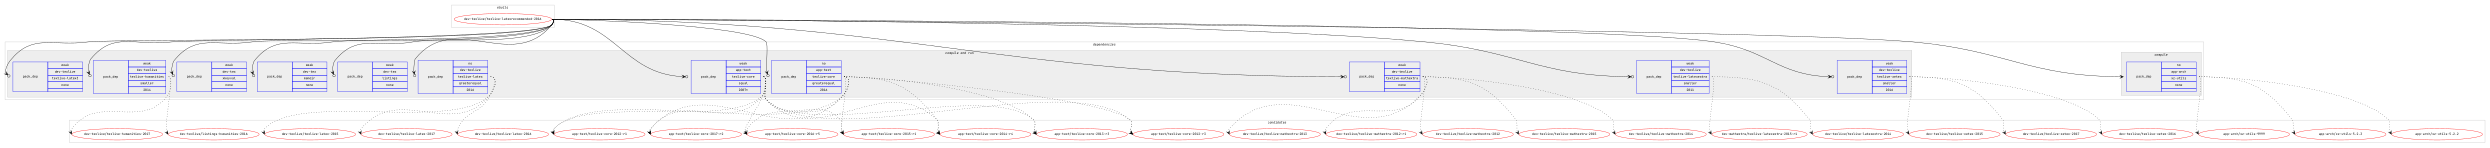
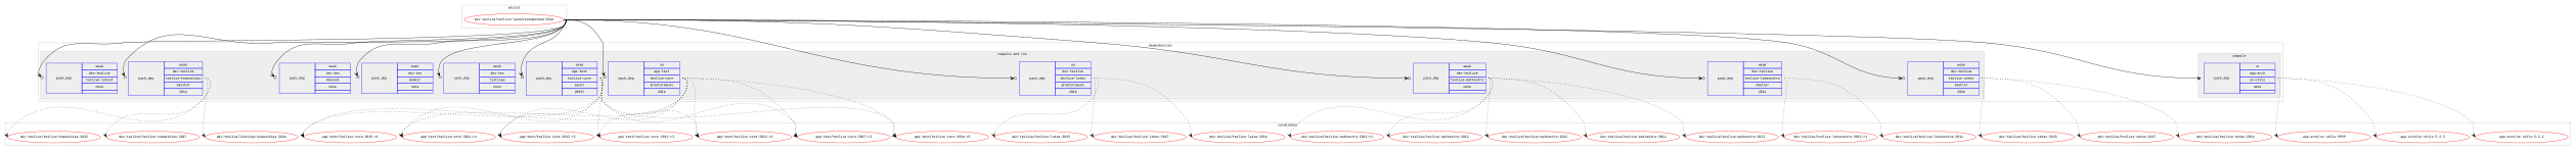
  digraph {
    compound=true
    concentrate=true
    fontname="JetBrains Mono"
    fontsize=10
    newrank=true
    rankdir=TB
    ranksep=1.5
    node [color=red fontname="JetBrains Mono" fontsize=10]
    edge [arrowhead=vee fontname="JetBrains Mono" headport=w style=dotted tailport=e weight=100]
    n1 [label="dev-texlive/texlive-latexrecommended-2016" width=4]
    n2 [color=blue label=<<TABLE BORDER="0" CELLBORDER="1" CELLSPACING="0" CELLPADDING="4" WIDTH="220"><TR><TD ROWSPAN="6" CELLPADDING="30">pack_dep</TD></TR><TR><TD WIDTH="110">no</TD></TR><TR><TD>app-arch</TD></TR><TR><TD>xz-utils</TD></TR><TR><TD>none</TD></TR><TR><TD></TD></TR></TABLE>> shape=none]
    n3 [color=blue label=<<TABLE BORDER="0" CELLBORDER="1" CELLSPACING="0" CELLPADDING="4" WIDTH="220"><TR><TD ROWSPAN="6" CELLPADDING="30">pack_dep</TD></TR><TR><TD WIDTH="110">no</TD></TR><TR><TD>app-text</TD></TR><TR><TD>texlive-core</TD></TR><TR><TD>greaterequal</TD></TR><TR><TD>2016</TD></TR></TABLE>> shape=none]
    n4 [color=blue label=<<TABLE BORDER="0" CELLBORDER="1" CELLSPACING="0" CELLPADDING="4" WIDTH="220"><TR><TD ROWSPAN="6" CELLPADDING="30">pack_dep</TD></TR><TR><TD WIDTH="110">no</TD></TR><TR><TD>dev-texlive</TD></TR><TR><TD>texlive-latex</TD></TR><TR><TD>greaterequal</TD></TR><TR><TD>2016</TD></TR></TABLE>> shape=none]
    n5 [color=blue label=<<TABLE BORDER="0" CELLBORDER="1" CELLSPACING="0" CELLPADDING="4" WIDTH="220"><TR><TD ROWSPAN="6" CELLPADDING="30">pack_dep</TD></TR><TR><TD WIDTH="110">weak</TD></TR><TR><TD>app-text</TD></TR><TR><TD>texlive-core</TD></TR><TR><TD>equal</TD></TR><TR><TD>2007*</TD></TR></TABLE>> shape=none]
    n6 [color=blue label=<<TABLE BORDER="0" CELLBORDER="1" CELLSPACING="0" CELLPADDING="4" WIDTH="220"><TR><TD ROWSPAN="6" CELLPADDING="30">pack_dep</TD></TR><TR><TD WIDTH="110">weak</TD></TR><TR><TD>dev-tex</TD></TR><TR><TD>listings</TD></TR><TR><TD>none</TD></TR><TR><TD></TD></TR></TABLE>> shape=none]
    n7 [color=blue label=<<TABLE BORDER="0" CELLBORDER="1" CELLSPACING="0" CELLPADDING="4" WIDTH="220"><TR><TD ROWSPAN="6" CELLPADDING="30">pack_dep</TD></TR><TR><TD WIDTH="110">weak</TD></TR><TR><TD>dev-tex</TD></TR><TR><TD>memoir</TD></TR><TR><TD>none</TD></TR><TR><TD></TD></TR></TABLE>> shape=none]
    n8 [color=blue label=<<TABLE BORDER="0" CELLBORDER="1" CELLSPACING="0" CELLPADDING="4" WIDTH="220"><TR><TD ROWSPAN="6" CELLPADDING="30">pack_dep</TD></TR><TR><TD WIDTH="110">weak</TD></TR><TR><TD>dev-tex</TD></TR><TR><TD>xkeyval</TD></TR><TR><TD>none</TD></TR><TR><TD></TD></TR></TABLE>> shape=none]
    n9 [color=blue label=<<TABLE BORDER="0" CELLBORDER="1" CELLSPACING="0" CELLPADDING="4" WIDTH="220"><TR><TD ROWSPAN="6" CELLPADDING="30">pack_dep</TD></TR><TR><TD WIDTH="110">weak</TD></TR><TR><TD>dev-texlive</TD></TR><TR><TD>texlive-humanities</TD></TR><TR><TD>smaller</TD></TR><TR><TD>2014</TD></TR></TABLE>> shape=none]
    n10 [color=blue label=<<TABLE BORDER="0" CELLBORDER="1" CELLSPACING="0" CELLPADDING="4" WIDTH="220"><TR><TD ROWSPAN="6" CELLPADDING="30">pack_dep</TD></TR><TR><TD WIDTH="110">weak</TD></TR><TR><TD>dev-texlive</TD></TR><TR><TD>texlive-latex3</TD></TR><TR><TD>none</TD></TR><TR><TD></TD></TR></TABLE>> shape=none]
    n11 [color=blue label=<<TABLE BORDER="0" CELLBORDER="1" CELLSPACING="0" CELLPADDING="4" WIDTH="220"><TR><TD ROWSPAN="6" CELLPADDING="30">pack_dep</TD></TR><TR><TD WIDTH="110">weak</TD></TR><TR><TD>dev-texlive</TD></TR><TR><TD>texlive-xetex</TD></TR><TR><TD>smaller</TD></TR><TR><TD>2016</TD></TR></TABLE>> shape=none]
    n12 [color=blue label=<<TABLE BORDER="0" CELLBORDER="1" CELLSPACING="0" CELLPADDING="4" WIDTH="220"><TR><TD ROWSPAN="6" CELLPADDING="30">pack_dep</TD></TR><TR><TD WIDTH="110">weak</TD></TR><TR><TD>dev-texlive</TD></TR><TR><TD>texlive-latexextra</TD></TR><TR><TD>smaller</TD></TR><TR><TD>2011</TD></TR></TABLE>> shape=none]
    n13 [color=blue label=<<TABLE BORDER="0" CELLBORDER="1" CELLSPACING="0" CELLPADDING="4" WIDTH="220"><TR><TD ROWSPAN="6" CELLPADDING="30">pack_dep</TD></TR><TR><TD WIDTH="110">weak</TD></TR><TR><TD>dev-texlive</TD></TR><TR><TD>texlive-mathextra</TD></TR><TR><TD>none</TD></TR><TR><TD></TD></TR></TABLE>> shape=none]
    n14 [label="app-arch/xz-utils-5.2.2" width=4]
    n15 [label="app-arch/xz-utils-5.2.3" width=4]
    n16 [label="app-arch/xz-utils-9999" width=4]
    n17 [label="app-text/texlive-core-2012-r1" width=4]
    n18 [label="app-text/texlive-core-2012-r3" width=4]
    n19 [label="app-text/texlive-core-2013-r3" width=4]
    n20 [label="app-text/texlive-core-2014-r4" width=4]
    n21 [label="app-text/texlive-core-2015-r1" width=4]
    n22 [label="app-text/texlive-core-2016-r5" width=4]
    n23 [label="app-text/texlive-core-2017-r2" width=4]
    n24 [label="dev-texlive/texlive-latex-2015" width=4]
    n25 [label="dev-texlive/texlive-latex-2016" width=4]
    n26 [label="dev-texlive/texlive-latex-2017" width=4]
+   n27 [label="dev-texlive/texlive-humanities-2015" width=4]
    n28 [label="dev-texlive/listings-humanities-2016" width=4]
    n29 [label="dev-texlive/texlive-humanities-2017" width=4]
-   n30 [label="dev-mathextra/texlive-latexextra-2015-r1" width=4]
+   n30 [label="dev-texlive/texlive-latexextra-2015-r1" width=4]
    n31 [label="dev-texlive/texlive-latexextra-2014" width=4]
    n32 [label="dev-texlive/texlive-mathextra-2012" width=4]
    n33 [label="dev-texlive/texlive-mathextra-2012-r1" width=4]
    n34 [label="dev-texlive/texlive-mathextra-2013" width=4]
    n35 [label="dev-texlive/texlive-mathextra-2014" width=4]
    n36 [label="dev-texlive/texlive-mathextra-2015" width=4]
    n37 [label="dev-texlive/texlive-xetex-2015" width=4]
    n38 [label="dev-texlive/texlive-xetex-2016" width=4]
    n39 [label="dev-texlive/texlive-xetex-2017" width=4]
    subgraph cluster_1 {
      color=gray
      label=<<i>ebuild</i>>
      rank=same
      n1
    }
    subgraph cluster_2 {
      color=gray
      label=<<i>dependencies</i>>
      subgraph cluster_3 {
        color=gray
        fillcolor="#eeeeee"
        label=<<i>compile</i>>
        style=filled
        subgraph sub_4 {
          color=gray
          fillcolor="#eeeeee"
          label=<<i>compile</i>>
          style=filled
          n2
        }
      }
      subgraph cluster_5 {
        color=gray
        fillcolor="#eeeeee"
        label=<<i>compile and run</i>>
        style=filled
        subgraph sub_6 {
          color=gray
          fillcolor="#eeeeee"
          label=<<i>compile and run</i>>
          style=filled
          n3
        }
        subgraph sub_7 {
          color=gray
          fillcolor="#eeeeee"
          label=<<i>compile and run</i>>
          style=filled
          n4
        }
        subgraph sub_8 {
          color=gray
          fillcolor="#eeeeee"
          label=<<i>compile and run</i>>
          style=filled
          n5
        }
        subgraph sub_9 {
          color=gray
          fillcolor="#eeeeee"
          label=<<i>compile and run</i>>
          style=filled
          n6
        }
        subgraph sub_10 {
          color=gray
          fillcolor="#eeeeee"
          label=<<i>compile and run</i>>
          style=filled
          n7
        }
        subgraph sub_11 {
          color=gray
          fillcolor="#eeeeee"
          label=<<i>compile and run</i>>
          style=filled
          n8
        }
        subgraph sub_12 {
          color=gray
          fillcolor="#eeeeee"
          label=<<i>compile and run</i>>
          style=filled
          n9
        }
        subgraph sub_13 {
          color=gray
          fillcolor="#eeeeee"
          label=<<i>compile and run</i>>
          style=filled
          n10
        }
        subgraph sub_14 {
          color=gray
          fillcolor="#eeeeee"
          label=<<i>compile and run</i>>
          style=filled
          n11
        }
        subgraph sub_15 {
          color=gray
          fillcolor="#eeeeee"
          label=<<i>compile and run</i>>
          style=filled
          n12
        }
        subgraph sub_16 {
          color=gray
          fillcolor="#eeeeee"
          label=<<i>compile and run</i>>
          style=filled
          n13
        }
      }
      subgraph cluster_17 {
        color=gray
        fillcolor="#eeeeee"
        label=<<i>run</i>>
        style=filled
      }
    }
    subgraph cluster_18 {
      color=gray
      label=<<i>candidates</i>>
      rank=same
      subgraph sub_19 {
        color=black
        label=<<i>candidates</i>>
        nodesep=1
        rank=same
        n14
        n15
        n16
      }
      subgraph sub_20 {
        color=black
        label=<<i>candidates</i>>
        nodesep=1
        rank=same
        n17
        n18
        n19
        n20
        n21
        n22
        n23
      }
      subgraph sub_21 {
        color=black
        label=<<i>candidates</i>>
        nodesep=1
        rank=same
        n24
        n25
        n26
      }
      subgraph sub_22 {
        color=black
        label=<<i>candidates</i>>
        nodesep=1
        rank=same
        n17
        n18
        n19
        n20
        n21
        n22
        n23
      }
      subgraph sub_23 {
        color=black
        label=<<i>candidates</i>>
        nodesep=1
        rank=same
      }
      subgraph sub_24 {
        color=black
        label=<<i>candidates</i>>
        nodesep=1
        rank=same
      }
      subgraph sub_25 {
        color=black
        label=<<i>candidates</i>>
        nodesep=1
        rank=same
      }
      subgraph sub_26 {
        color=black
        label=<<i>candidates</i>>
        nodesep=1
        rank=same
+       n27
        n28
        n29
      }
      subgraph sub_27 {
        color=black
        label=<<i>candidates</i>>
        nodesep=1
        rank=same
      }
      subgraph sub_28 {
        color=black
        label=<<i>candidates</i>>
        nodesep=1
        rank=same
        n30
        n31
      }
      subgraph sub_29 {
        color=black
        label=<<i>candidates</i>>
        nodesep=1
        rank=same
        n32
        n33
        n34
        n35
        n36
      }
      subgraph sub_30 {
        color=black
        label=<<i>candidates</i>>
        nodesep=1
        rank=same
        n37
        n38
        n39
      }
    }
    n1 -> n2 [style=solid weight=20]
    n1 -> n3 [arrowhead=odotvee style=solid weight=20]
    n1 -> n4 [arrowhead=odotvee style=solid weight=20]
    n1 -> n5 [arrowhead=odotvee style=solid weight=20]
    n1 -> n6 [arrowhead=odotvee style=solid weight=20]
    n1 -> n7 [arrowhead=odotvee style=solid weight=20]
    n1 -> n8 [arrowhead=odotvee style=solid weight=20]
    n1 -> n9 [arrowhead=odotvee style=solid weight=20]
    n1 -> n10 [arrowhead=odotvee style=solid weight=20]
    n1 -> n11 [arrowhead=odotvee style=solid weight=20]
    n1 -> n12 [arrowhead=odotvee style=solid weight=20]
    n1 -> n13 [arrowhead=odotvee style=solid weight=20]
    n2 -> n14
    n2 -> n15
    n2 -> n16
    n3 -> n17
    n3 -> n18
    n3 -> n19
    n3 -> n20
    n3 -> n21
    n3 -> n22
    n3 -> n23
    n4 -> n24
    n4 -> n25
    n4 -> n26
    n5 -> n17
    n5 -> n18
    n5 -> n19
    n5 -> n20
    n5 -> n21
    n5 -> n22
    n5 -> n23
+   n9 -> n27
    n9 -> n28
    n9 -> n29
    n11 -> n37
    n11 -> n38
    n11 -> n39
    n12 -> n30
    n12 -> n31
    n13 -> n32
    n13 -> n33
    n13 -> n34
    n13 -> n35
    n13 -> n36
  }
